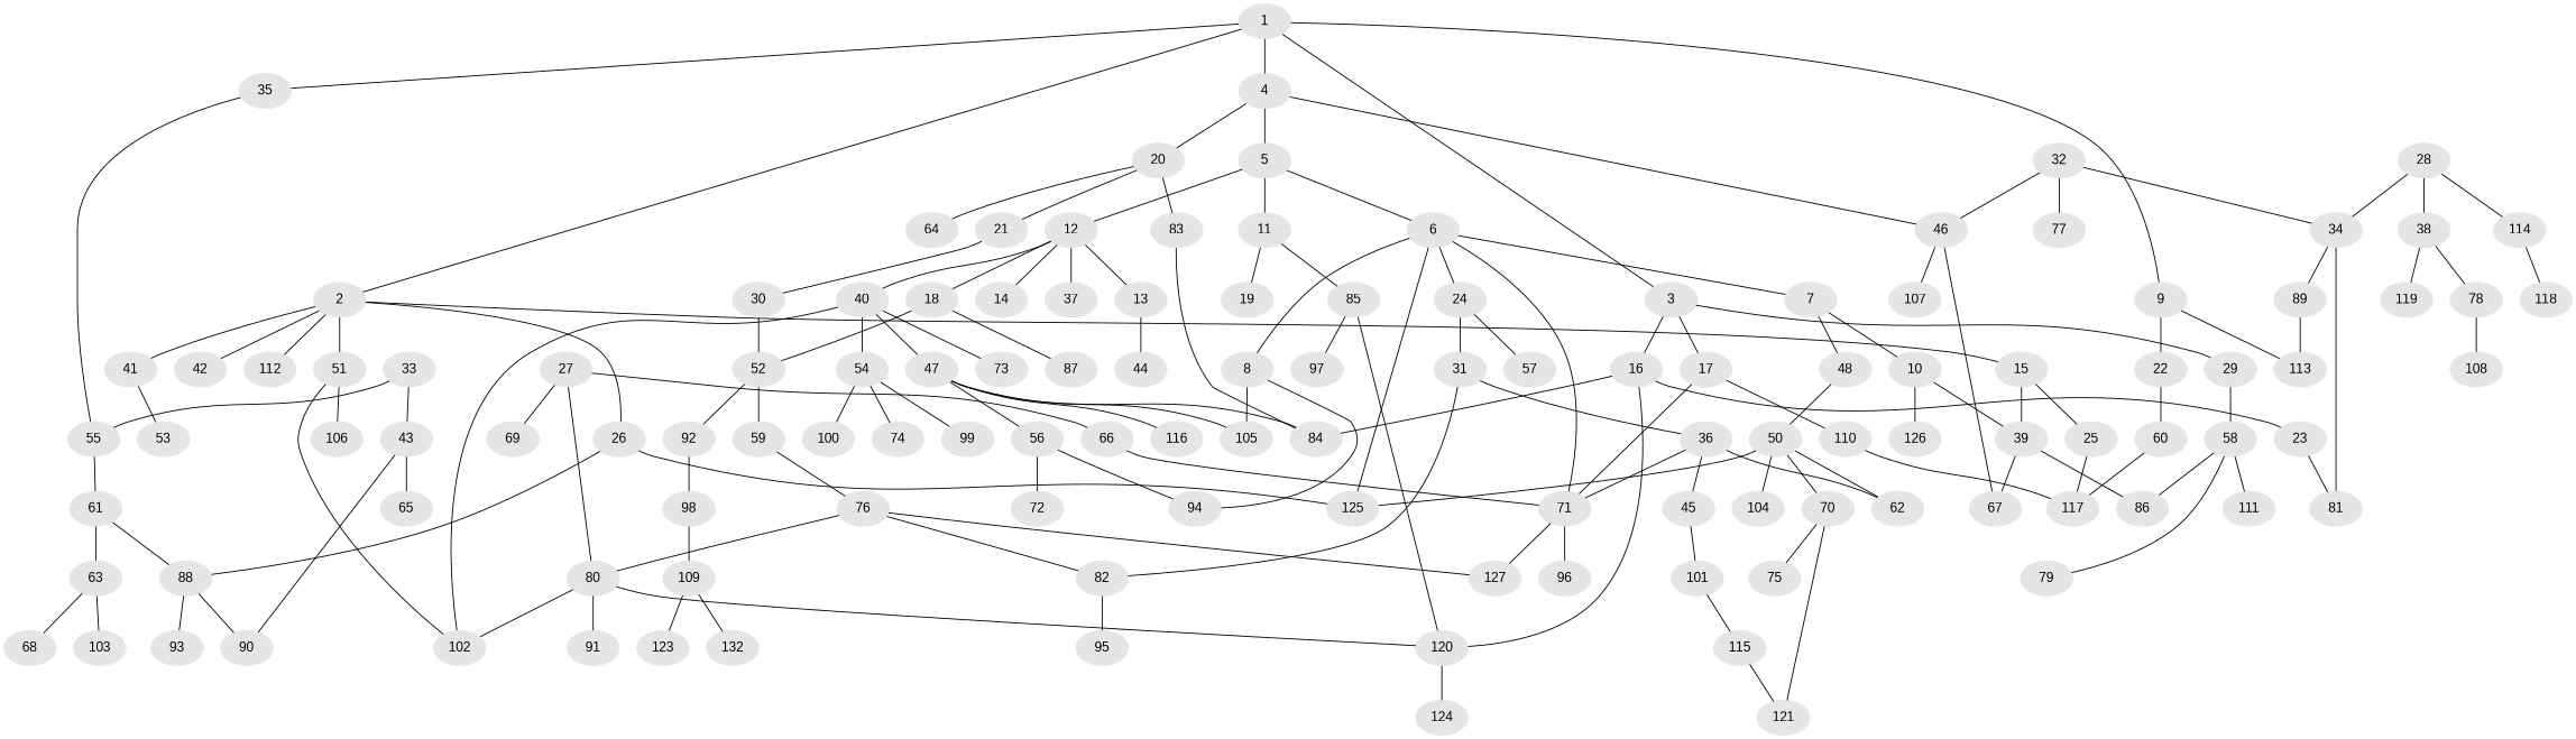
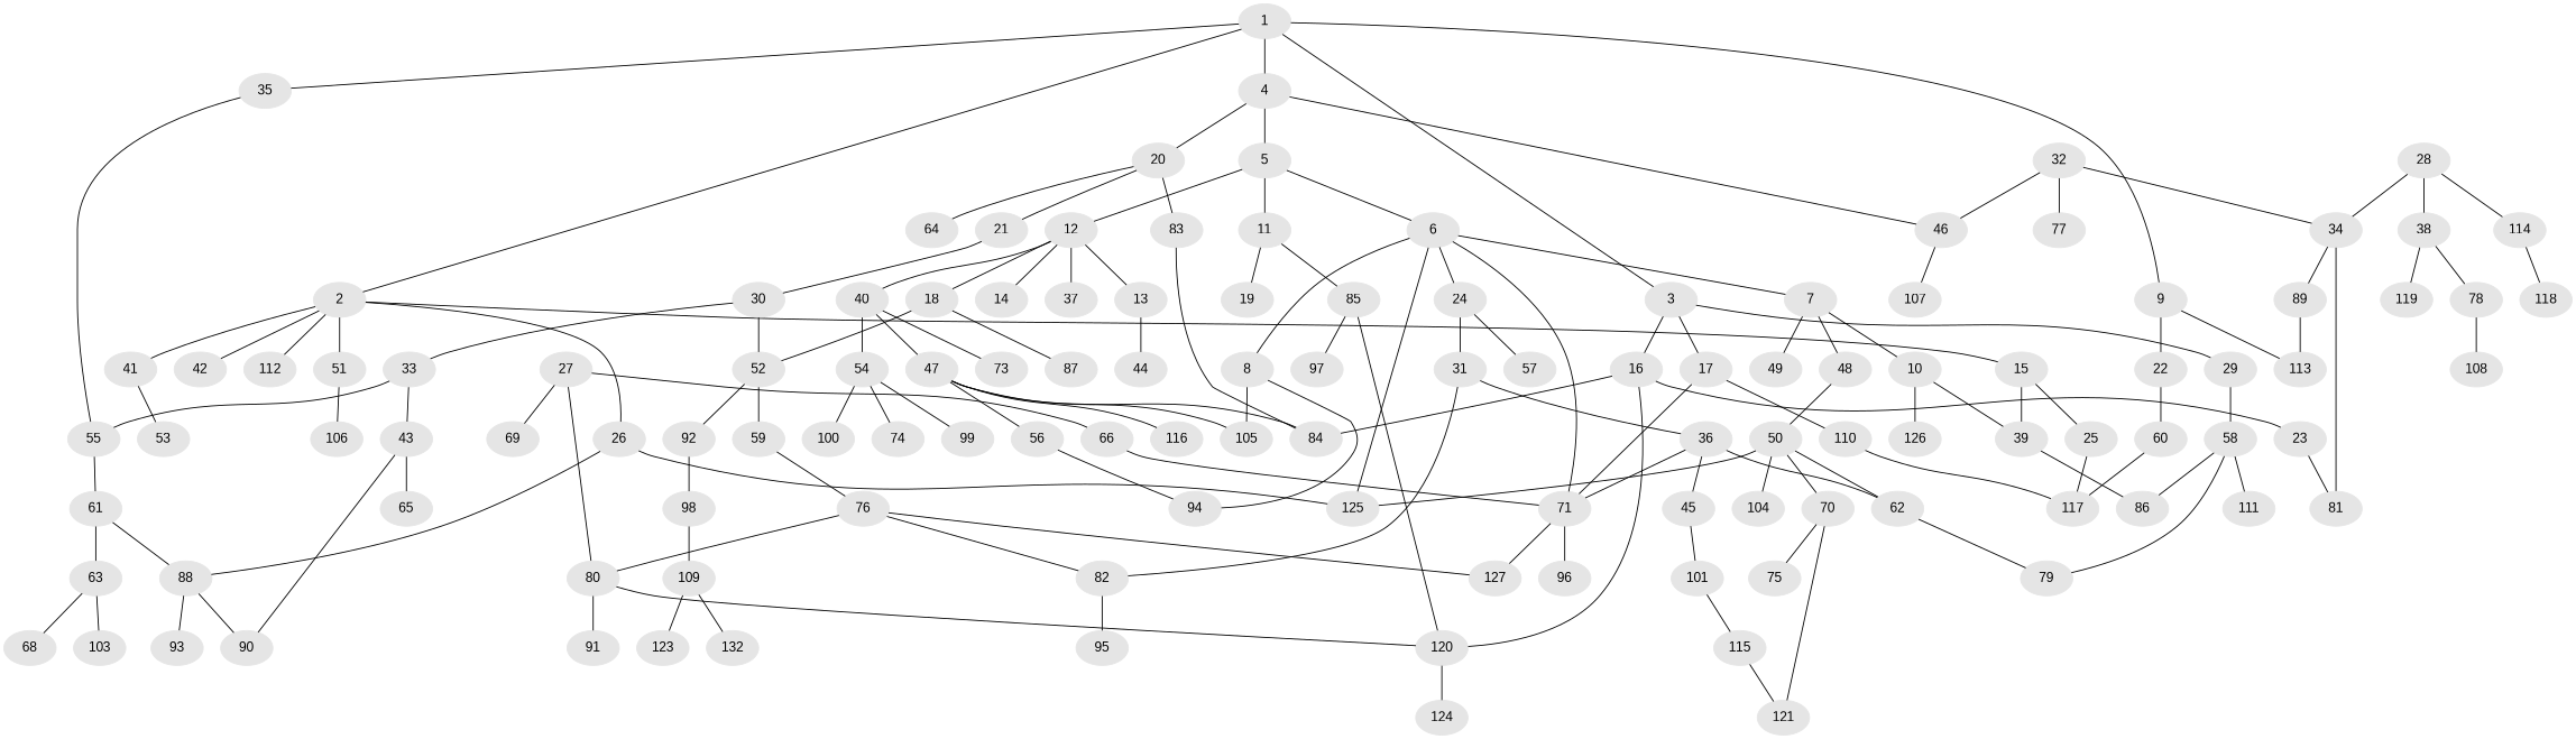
  graph {
    fontname="Liberation Sans"
    node [color=gray90 fontname="Liberation Sans" style=filled]
    edge [fontname="Liberation Sans"]
    1
    2
    3
    4
    9
    35
    15
    26
    41
    42
    51
    112
    16
    17
    29
    5
    20
    46
    22
    113
    55
    39
    25
    125
    88
    53
-   102
    106
    23
    84
    120
    71
    110
    58
    6
    11
    12
    21
    64
    83
-   67
    107
    7
    8
    24
    19
    85
    13
    14
    18
    37
    40
    10
    48
+   49
    94
    105
    31
    57
    32
    34
    77
    96
    127
    126
    50
    60
    86
    97
    44
    52
    87
    47
    54
    73
    28
    38
    114
    117
    27
    66
    69
    80
    81
    124
    59
    92
    30
    33
    36
    82
    90
    93
    91
    89
    78
    119
    118
    79
    111
    43
    45
    62
    95
    65
    61
    101
    108
    56
    116
    74
    99
    100
    115
-   72
    70
    104
    75
    121
    76
    98
    63
    68
    103
    109
    n126 [label=132]
    123
    1 -- 2
    1 -- 3
    1 -- 4
    1 -- 9
    1 -- 35
    2 -- 15
    2 -- 26
    2 -- 41
    2 -- 42
    2 -- 51
    2 -- 112
    3 -- 16
    3 -- 17
    3 -- 29
    4 -- 5
    4 -- 20
    4 -- 46
    9 -- 22
    9 -- 113
    35 -- 55
    15 -- 39
    15 -- 25
    26 -- 125
    26 -- 88
    41 -- 53
-   51 -- 102
    51 -- 106
    16 -- 23
    16 -- 84
    16 -- 120
    17 -- 71
    17 -- 110
    29 -- 58
    5 -- 6
    5 -- 11
    5 -- 12
    20 -- 21
    20 -- 64
    20 -- 83
-   46 -- 67
    46 -- 107
    22 -- 60
    55 -- 61
-   39 -- 67
    39 -- 86
    25 -- 117
    88 -- 90
    88 -- 93
    23 -- 81
    120 -- 124
    71 -- 96
    71 -- 127
    110 -- 117
    58 -- 86
    58 -- 79
    58 -- 111
    6 -- 125
    6 -- 71
    6 -- 7
    6 -- 8
    6 -- 24
    11 -- 19
    11 -- 85
    12 -- 13
    12 -- 14
    12 -- 18
    12 -- 37
    12 -- 40
    21 -- 30
    83 -- 84
    7 -- 10
    7 -- 48
+   7 -- 49
    8 -- 94
    8 -- 105
    24 -- 31
    24 -- 57
    85 -- 120
    85 -- 97
    13 -- 44
    18 -- 52
    18 -- 87
-   40 -- 102
    40 -- 47
    40 -- 54
    40 -- 73
    10 -- 39
    10 -- 126
    48 -- 50
    31 -- 36
    31 -- 82
    32 -- 46
    32 -- 34
    32 -- 77
    34 -- 81
    34 -- 89
    50 -- 125
    50 -- 62
    50 -- 70
    50 -- 104
    60 -- 117
    52 -- 59
    52 -- 92
    47 -- 84
    47 -- 105
    47 -- 56
    47 -- 116
    54 -- 74
    54 -- 99
    54 -- 100
    28 -- 34
    28 -- 38
    28 -- 114
    38 -- 78
    38 -- 119
    114 -- 118
    27 -- 66
    27 -- 69
    27 -- 80
    66 -- 71
-   80 -- 102
    80 -- 120
    80 -- 91
    59 -- 76
    92 -- 98
    30 -- 52
+   30 -- 33
    33 -- 55
    33 -- 43
    36 -- 71
    36 -- 45
    36 -- 62
    82 -- 95
    89 -- 113
    78 -- 108
    43 -- 90
    43 -- 65
    45 -- 101
+   62 -- 79
    61 -- 88
    61 -- 63
    101 -- 115
    56 -- 94
-   56 -- 72
    115 -- 121
    70 -- 75
    70 -- 121
    76 -- 127
    76 -- 80
    76 -- 82
    98 -- 109
    63 -- 68
    63 -- 103
    109 -- n126
    109 -- 123
  }
